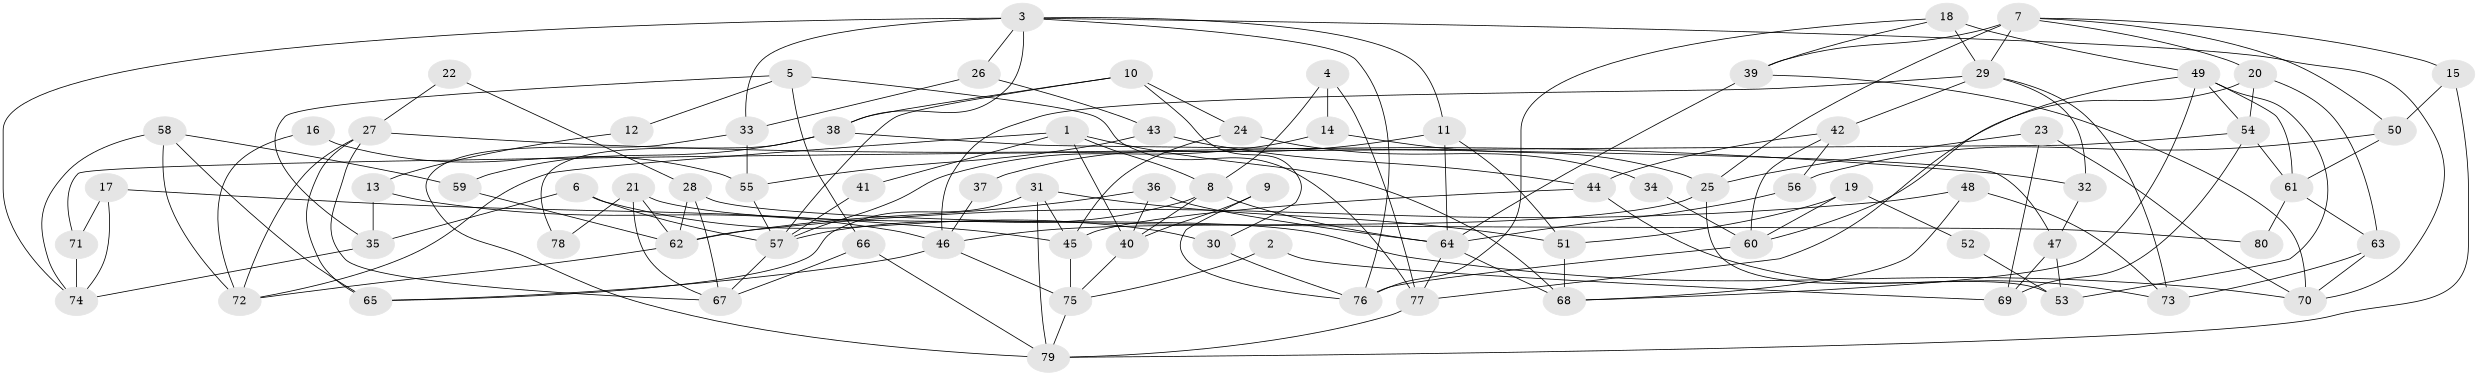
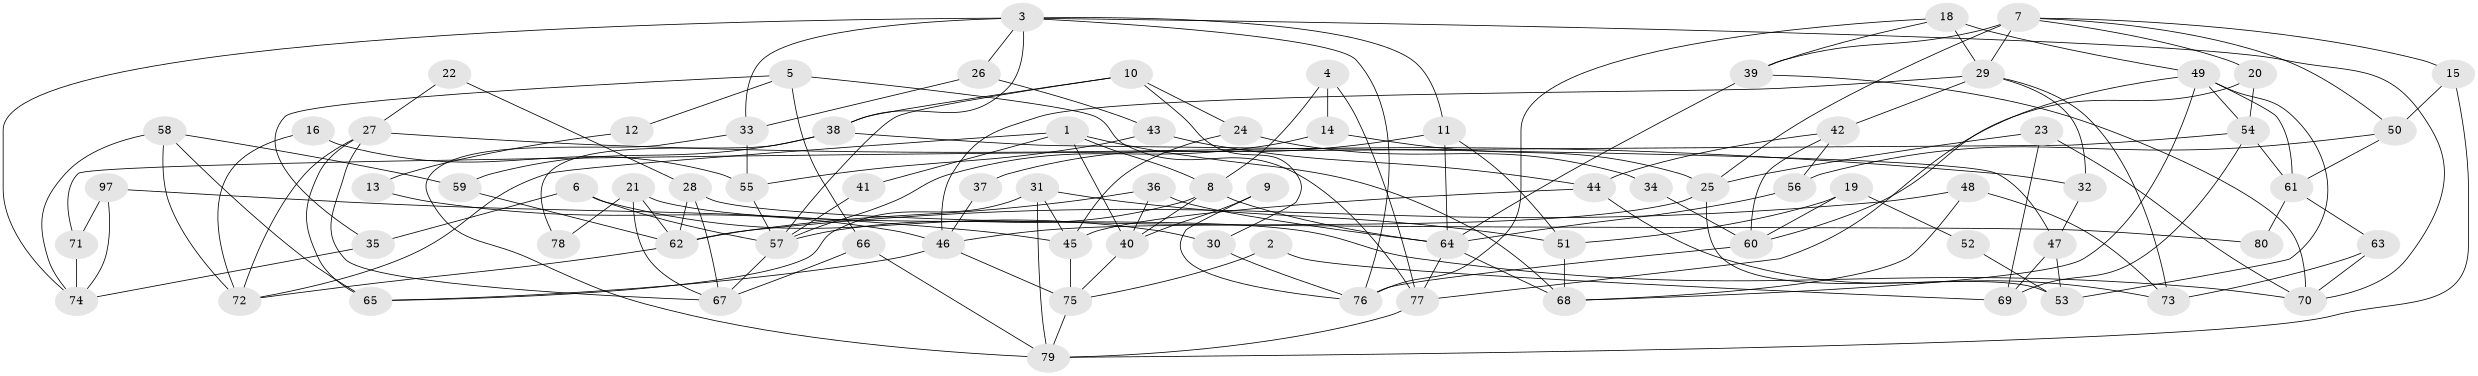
  graph {
    node [color=gray90 style=filled]
    1
    8
    40
    41
    68
    72
    57
    64
    75
    2
    69
    79
    3
    11
    26
    33
    38
    70
    74
    76
    37
    51
    43
    55
    78
    47
    59
    4
    14
    77
    25
    5
    12
    35
    66
    13
    67
    6
    30
    7
    15
    20
    29
    39
    50
    60
    54
    63
    46
    53
    32
    42
    73
    56
    61
    9
    10
    24
    45
    34
    65
    16
-   17
+   17 [label=97]
    71
    18
    49
    19
    52
    21
    62
    22
    27
    28
    80
    23
    44
    31
    36
    48
    58
    1 -- 8
    1 -- 40
    1 -- 41
    1 -- 68
    1 -- 72
    8 -- 40
    8 -- 57
    8 -- 64
    40 -- 75
    41 -- 57
    57 -- 67
    64 -- 68
    64 -- 77
    75 -- 79
    2 -- 75
    2 -- 69
    3 -- 11
    3 -- 26
    3 -- 33
    3 -- 38
    3 -- 70
    3 -- 74
    3 -- 76
    11 -- 64
    11 -- 37
    11 -- 51
    26 -- 33
    26 -- 43
    33 -- 79
    33 -- 55
    38 -- 78
    38 -- 47
    38 -- 59
    37 -- 46
    51 -- 68
    43 -- 55
    43 -- 44
    55 -- 57
    47 -- 69
    47 -- 53
    59 -- 62
    4 -- 8
    4 -- 14
    4 -- 77
    14 -- 57
    14 -- 25
    77 -- 79
    25 -- 46
    25 -- 53
    5 -- 77
    5 -- 12
    5 -- 35
    5 -- 66
    12 -- 13
    35 -- 74
    66 -- 79
    66 -- 67
-   13 -- 35
    13 -- 46
    6 -- 57
    6 -- 35
    6 -- 30
    30 -- 76
    7 -- 25
    7 -- 15
    7 -- 20
    7 -- 29
    7 -- 39
    7 -- 50
    15 -- 79
    15 -- 50
    20 -- 60
    20 -- 54
-   20 -- 63
    29 -- 46
    29 -- 32
    29 -- 42
    29 -- 73
    39 -- 64
    39 -- 70
    50 -- 56
    50 -- 61
    60 -- 76
    54 -- 69
    54 -- 61
    54 -- 71
    63 -- 70
    63 -- 73
    46 -- 75
    46 -- 65
    32 -- 47
    42 -- 60
    42 -- 56
    42 -- 44
    56 -- 64
    61 -- 63
    61 -- 80
    9 -- 40
    9 -- 76
    10 -- 57
    10 -- 38
    10 -- 30
    10 -- 24
    24 -- 45
    24 -- 34
    45 -- 75
    34 -- 60
    16 -- 72
    16 -- 55
    17 -- 74
    17 -- 45
    17 -- 71
    71 -- 74
    18 -- 76
    18 -- 29
    18 -- 39
    18 -- 49
    49 -- 68
    49 -- 77
    49 -- 54
    49 -- 53
    49 -- 61
    19 -- 51
    19 -- 60
    19 -- 52
    52 -- 53
    21 -- 70
    21 -- 78
    21 -- 67
    21 -- 62
    62 -- 72
    22 -- 27
    22 -- 28
    27 -- 72
    27 -- 67
    27 -- 32
    27 -- 65
    28 -- 67
    28 -- 62
    28 -- 80
    23 -- 69
    23 -- 70
    23 -- 25
    44 -- 73
    44 -- 45
    31 -- 79
    31 -- 51
    31 -- 45
    31 -- 65
    36 -- 40
    36 -- 64
    36 -- 62
    48 -- 68
    48 -- 73
    48 -- 62
    58 -- 72
    58 -- 74
    58 -- 59
    58 -- 65
  }
